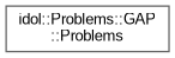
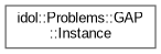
  digraph {
    rankdir=LR
    fontname="Liberation Sans"
-   n1 [color=grey40 fillcolor=white fontname="Liberation Sans" fontsize=10 height=0.2 label="idol::Problems::GAP\l::Problems" shape=box style=filled width=0.4]
+   n1 [color=grey40 fillcolor=white fontname="Liberation Sans" fontsize=10 height=0.2 label="idol::Problems::GAP\l::Instance" shape=box style=filled width=0.4]
  }
